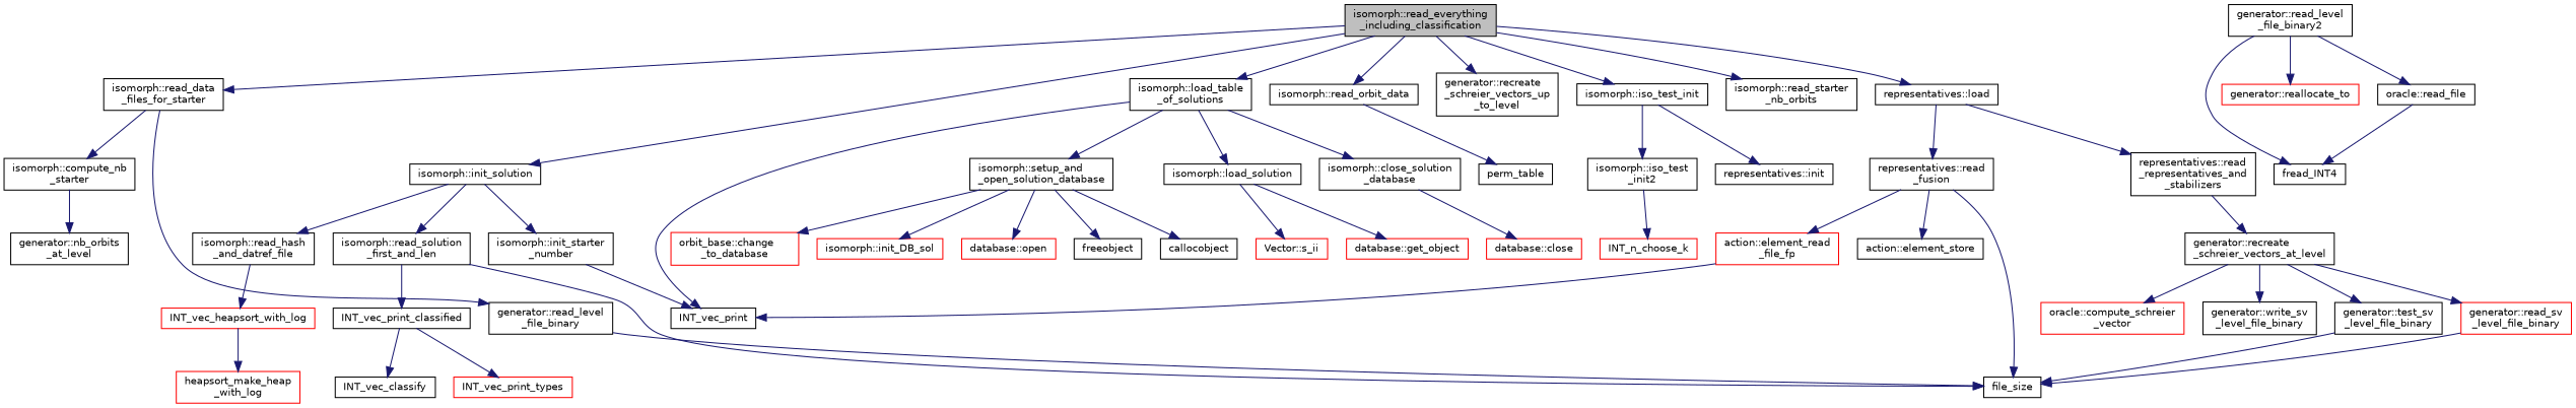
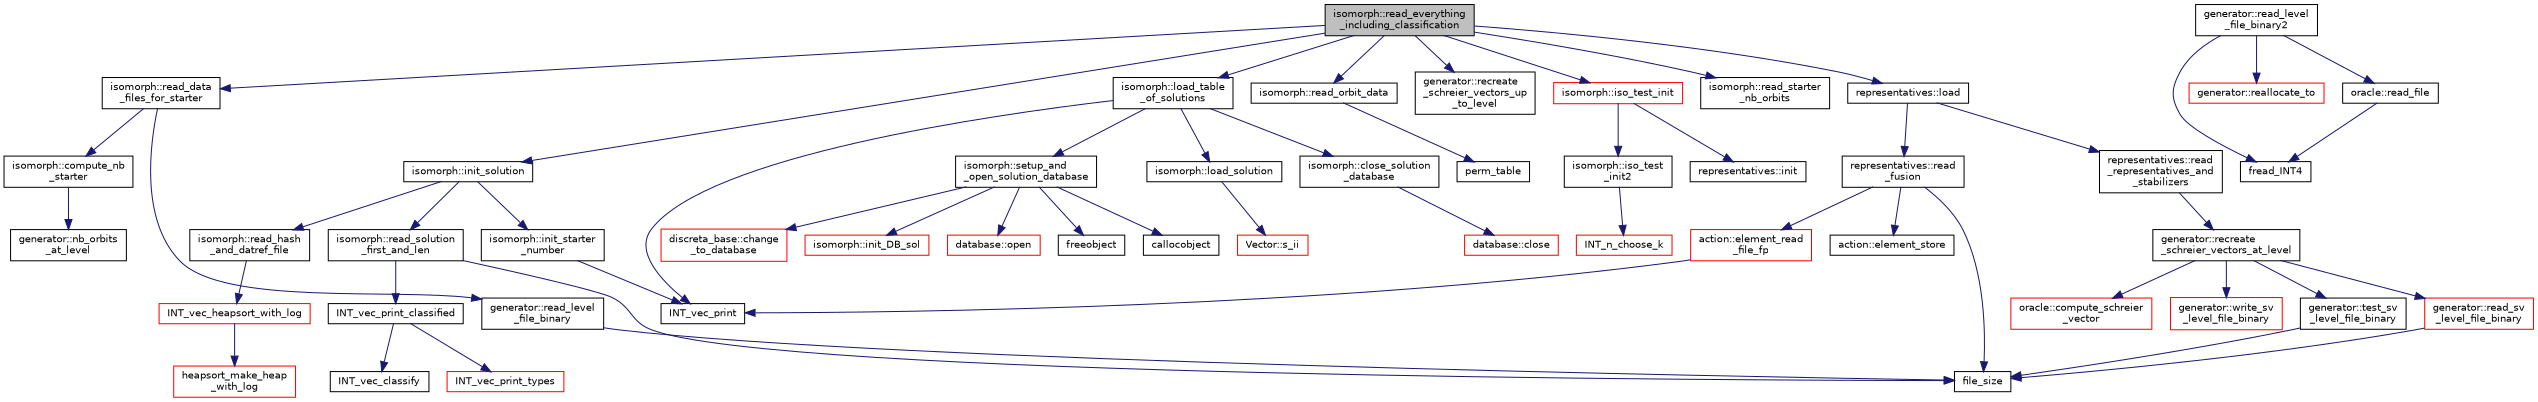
  digraph {
    rankdir=TB
    node [color=black fillcolor=white fontname=Helvetica fontsize=10 shape=record style=filled]
    edge [color=midnightblue fontname=Helvetica fontsize=10 labelfontname=Helvetica labelfontsize=10 style=solid]
    n1 [fillcolor=grey75 fontcolor=black height=0.2 label="isomorph::read_everything\l_including_classification" width=0.4]
    n2 [height=0.2 label="isomorph::read_data\l_files_for_starter" width=0.4]
    n3 [height=0.2 label="isomorph::init_solution" width=0.4]
    n4 [height=0.2 label="isomorph::load_table\l_of_solutions" width=0.4]
    n5 [height=0.2 label="isomorph::read_orbit_data" width=0.4]
    n6 [height=0.2 label="generator::recreate\l_schreier_vectors_up\l_to_level" width=0.4]
-   n7 [height=0.2 label="isomorph::iso_test_init" width=0.4]
+   n7 [color=red height=0.2 label="isomorph::iso_test_init" width=0.4]
    n8 [height=0.2 label="isomorph::read_starter\l_nb_orbits" width=0.4]
    n9 [height=0.2 label="representatives::load" width=0.4]
    n10 [height=0.2 label="generator::read_level\l_file_binary" width=0.4]
    n11 [height=0.2 label="isomorph::compute_nb\l_starter" width=0.4]
    n12 [height=0.2 label="isomorph::read_solution\l_first_and_len" width=0.4]
    n13 [height=0.2 label="isomorph::init_starter\l_number" width=0.4]
    n14 [height=0.2 label="isomorph::read_hash\l_and_datref_file" width=0.4]
    n15 [height=0.2 label=INT_vec_print width=0.4]
    n16 [height=0.2 label="isomorph::setup_and\l_open_solution_database" width=0.4]
    n17 [height=0.2 label="isomorph::load_solution" width=0.4]
    n18 [height=0.2 label="isomorph::close_solution\l_database" width=0.4]
    n19 [height=0.2 label=perm_table width=0.4]
    n20 [height=0.2 label="isomorph::iso_test\l_init2" width=0.4]
    n21 [height=0.2 label="representatives::init" width=0.4]
    n22 [height=0.2 label="representatives::read\l_fusion" width=0.4]
    n23 [height=0.2 label="representatives::read\l_representatives_and\l_stabilizers" width=0.4]
    n24 [height=0.2 label=file_size width=0.4]
    n25 [height=0.2 label="generator::nb_orbits\l_at_level" width=0.4]
    n26 [height=0.2 label="generator::read_level\l_file_binary2" width=0.4]
    n27 [height=0.2 label=fread_INT4 width=0.4]
    n28 [color=red height=0.2 label="generator::reallocate_to" width=0.4]
    n29 [height=0.2 label="oracle::read_file" width=0.4]
    n30 [height=0.2 label=INT_vec_print_classified width=0.4]
    n31 [color=red height=0.2 label=INT_vec_heapsort_with_log width=0.4]
    n32 [height=0.2 label=INT_vec_classify width=0.4]
    n33 [color=red height=0.2 label=INT_vec_print_types width=0.4]
    n34 [color=red height=0.2 label="heapsort_make_heap\l_with_log" width=0.4]
    n35 [height=0.2 label=freeobject width=0.4]
    n36 [height=0.2 label=callocobject width=0.4]
-   n37 [color=red height=0.2 label="orbit_base::change\l_to_database" width=0.4]
+   n37 [color=red height=0.2 label="discreta_base::change\l_to_database" width=0.4]
    n38 [color=red height=0.2 label="isomorph::init_DB_sol" width=0.4]
    n39 [color=red height=0.2 label="database::open" width=0.4]
-   n40 [color=red height=0.2 label="database::get_object" width=0.4]
    n41 [color=red height=0.2 label="Vector::s_ii" width=0.4]
    n42 [color=red height=0.2 label="database::close" width=0.4]
    n43 [height=0.2 label="generator::recreate\l_schreier_vectors_at_level" width=0.4]
    n44 [height=0.2 label="generator::test_sv\l_level_file_binary" width=0.4]
    n45 [color=red height=0.2 label="generator::read_sv\l_level_file_binary" width=0.4]
    n46 [color=red height=0.2 label="oracle::compute_schreier\l_vector" width=0.4]
-   n47 [height=0.2 label="generator::write_sv\l_level_file_binary" width=0.4]
+   n47 [color=red height=0.2 label="generator::write_sv\l_level_file_binary" width=0.4]
    n48 [color=red height=0.2 label=INT_n_choose_k width=0.4]
    n49 [color=red height=0.2 label="action::element_read\l_file_fp" width=0.4]
    n50 [height=0.2 label="action::element_store" width=0.4]
    n1 -> n2
    n1 -> n3
    n1 -> n4
    n1 -> n5
    n1 -> n6
    n1 -> n7
    n1 -> n8
    n1 -> n9
    n2 -> n10
    n2 -> n11
    n3 -> n12
    n3 -> n13
    n3 -> n14
    n4 -> n15
    n4 -> n16
    n4 -> n17
    n4 -> n18
    n5 -> n19
    n7 -> n20
    n7 -> n21
    n9 -> n22
    n9 -> n23
    n10 -> n24
    n11 -> n25
    n12 -> n24
    n12 -> n30
    n13 -> n15
    n14 -> n31
    n16 -> n35
    n16 -> n36
    n16 -> n37
    n16 -> n38
    n16 -> n39
-   n17 -> n40
    n17 -> n41
    n18 -> n42
    n20 -> n48
    n22 -> n24
    n22 -> n49
    n22 -> n50
    n23 -> n43
    n26 -> n27
    n26 -> n28
    n26 -> n29
    n29 -> n27
    n30 -> n32
    n30 -> n33
    n31 -> n34
    n43 -> n44
    n43 -> n45
    n43 -> n46
    n43 -> n47
    n44 -> n24
    n45 -> n24
    n49 -> n15
  }
